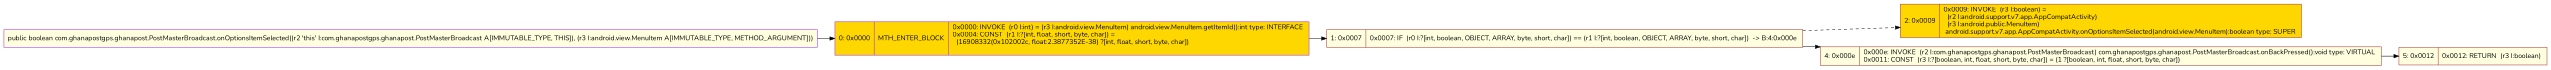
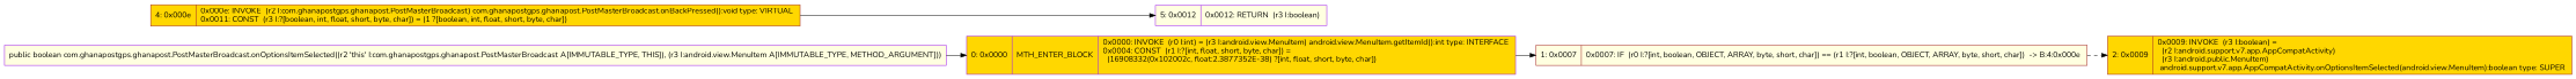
  digraph {
    fontname=Nunito
    rankdir=LR
    node [color=purple fillcolor=gold fontname=Nunito shape=record style=filled]
    edge [fontname=Nunito]
    n1 [label="{0\:\ 0x0000|MTH_ENTER_BLOCK\l|0x0000: INVOKE  (r0 I:int) = (r3 I:android.view.MenuItem) android.view.MenuItem.getItemId():int type: INTERFACE \l0x0004: CONST  (r1 I:?[int, float, short, byte, char]) = \l  (16908332(0x102002c, float:2.3877352E\-38) ?[int, float, short, byte, char])\l \l}"]
    n2 [color=brown fillcolor=lightyellow label="{1\:\ 0x0007|0x0007: IF  (r0 I:?[int, boolean, OBJECT, ARRAY, byte, short, char]) == (r1 I:?[int, boolean, OBJECT, ARRAY, byte, short, char])  \-\> B:4:0x000e \l}"]
    n3 [color=brown label="{2\:\ 0x0009|0x0009: INVOKE  (r3 I:boolean) = \l  (r2 I:android.support.v7.app.AppCompatActivity)\l  (r3 I:android.public.MenuItem)\l android.support.v7.app.AppCompatActivity.onOptionsItemSelected(android.view.MenuItem):boolean type: SUPER \l}"]
-   n4 [color=brown fillcolor=lightyellow label="{4\:\ 0x000e|0x000e: INVOKE  (r2 I:com.ghanapostgps.ghanapost.PostMasterBroadcast) com.ghanapostgps.ghanapost.PostMasterBroadcast.onBackPressed():void type: VIRTUAL \l0x0011: CONST  (r3 I:?[boolean, int, float, short, byte, char]) = (1 ?[boolean, int, float, short, byte, char]) \l}"]
-   n5 [color=brown fillcolor=lightyellow label="{5\:\ 0x0012|0x0012: RETURN  (r3 I:boolean) \l}"]
+   n4 [color=brown label="{4\:\ 0x000e|0x000e: INVOKE  (r2 I:com.ghanapostgps.ghanapost.PostMasterBroadcast) com.ghanapostgps.ghanapost.PostMasterBroadcast.onBackPressed():void type: VIRTUAL \l0x0011: CONST  (r3 I:?[boolean, int, float, short, byte, char]) = (1 ?[boolean, int, float, short, byte, char]) \l}"]
+   n5 [fillcolor=lightyellow label="{5\:\ 0x0012|0x0012: RETURN  (r3 I:boolean) \l}"]
    n6 [fillcolor=lightyellow label="{public boolean com.ghanapostgps.ghanapost.PostMasterBroadcast.onOptionsItemSelected((r2 'this' I:com.ghanapostgps.ghanapost.PostMasterBroadcast A[IMMUTABLE_TYPE, THIS]), (r3 I:android.view.MenuItem A[IMMUTABLE_TYPE, METHOD_ARGUMENT])) }"]
    n1 -> n2
    n2 -> n3 [style=dashed]
-   n2 -> n4
    n4 -> n5
    n6 -> n1
  }
